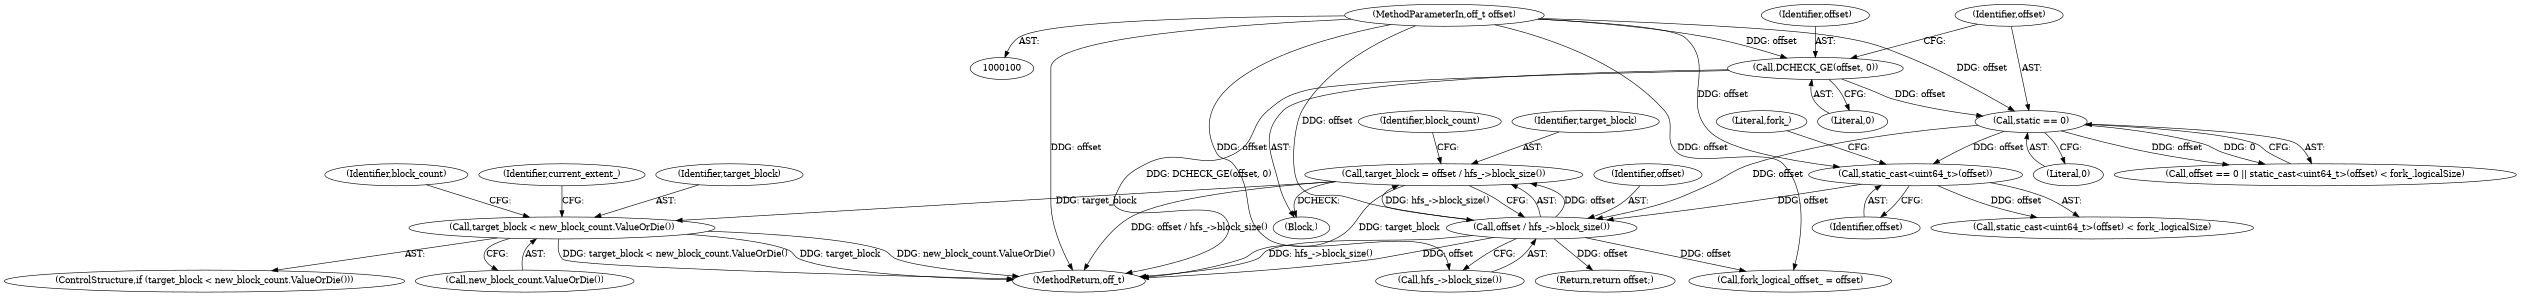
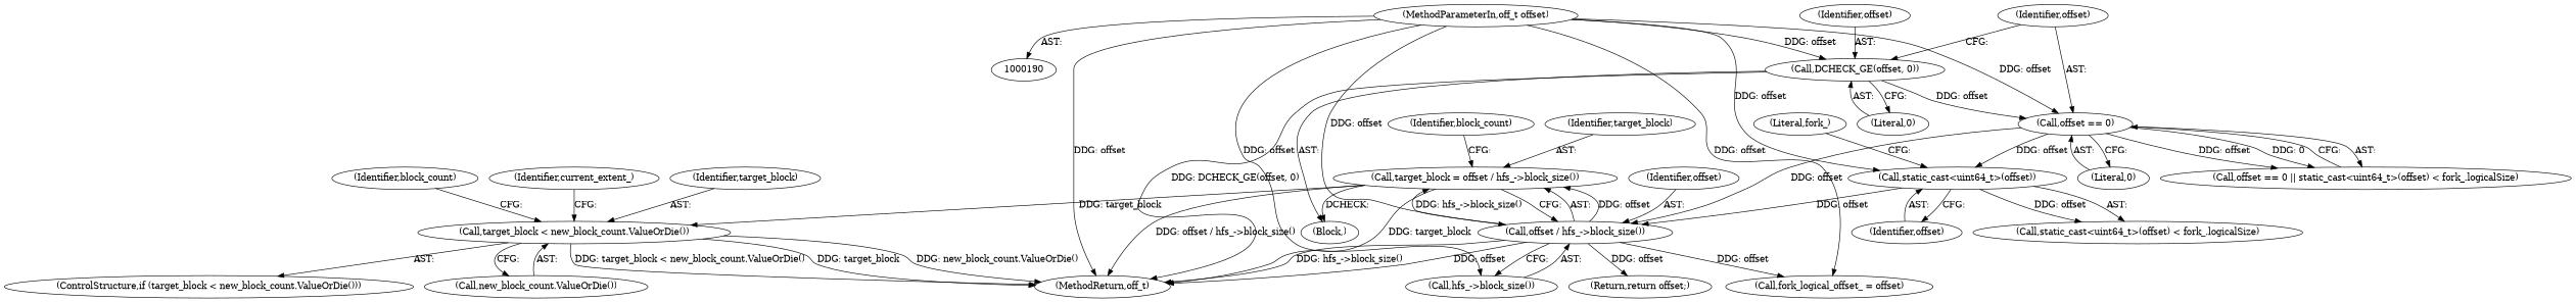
  digraph {
    n1 [label="(Call,target_block = offset / hfs_->block_size())"]
    n2 [label="(Call,offset / hfs_->block_size())"]
    n3 [label="(Call,target_block < new_block_count.ValueOrDie())"]
    n4 [label="(MethodReturn,off_t)"]
    n5 [label="(Block,)"]
    n6 [label="(Call,hfs_->block_size())"]
    n7 [label="(Call,fork_logical_offset_ = offset)"]
    n8 [label="(Return,return offset;)"]
    n9 [label="(Call,new_block_count.ValueOrDie())"]
    n10 [label="(ControlStructure,if (target_block < new_block_count.ValueOrDie()))"]
    n11 [label="(Call,static_cast<uint64_t>(offset))"]
    n12 [label="(Call,static_cast<uint64_t>(offset) < fork_.logicalSize)"]
    n13 [label="(Identifier,offset)"]
-   n14 [label="(Call,static == 0)"]
+   n14 [label="(Call,offset == 0)"]
    n15 [label="(Literal,0)"]
    n16 [label="(Call,offset == 0 || static_cast<uint64_t>(offset) < fork_.logicalSize)"]
    n17 [label="(Call,DCHECK_GE(offset, 0))"]
    n18 [label="(Literal,0)"]
    n19 [label="(MethodParameterIn,off_t offset)"]
-   1000100
+   1000100 [label=1000190]
    n21 [label="(Identifier,offset)"]
    n22 [label="(Identifier,target_block)"]
    n23 [label="(Identifier,target_block)"]
    n24 [label="(Identifier,offset)"]
    n25 [label="(Identifier,offset)"]
    n26 [label="(Identifier,block_count)"]
    n27 [label="(Literal,fork_)"]
    n28 [label="(Identifier,current_extent_)"]
    n29 [label="(Identifier,block_count)"]
    n1 -> n2 [label="CFG: "]
    n1 -> n3 [label="DDG: target_block"]
    n1 -> n4 [label="DDG: offset / hfs_->block_size()"]
    n1 -> n4 [label="DDG: target_block"]
    n1 -> n5 [label="DCHECK: "]
    n2 -> n1 [label="AST: "]
    n2 -> n1 [label="DDG: offset"]
    n2 -> n1 [label="DDG: hfs_->block_size()"]
    n2 -> n4 [label="DDG: offset"]
    n2 -> n4 [label="DDG: hfs_->block_size()"]
    n2 -> n6 [label="CFG: "]
    n2 -> n7 [label="DDG: offset"]
    n2 -> n8 [label="DDG: offset"]
    n3 -> n4 [label="DDG: new_block_count.ValueOrDie()"]
    n3 -> n4 [label="DDG: target_block < new_block_count.ValueOrDie()"]
    n3 -> n4 [label="DDG: target_block"]
    n3 -> n9 [label="CFG: "]
    n3 -> n10 [label="AST: "]
    n6 -> n2 [label="AST: "]
    n9 -> n3 [label="AST: "]
    n11 -> n2 [label="DDG: offset"]
    n11 -> n12 [label="AST: "]
    n11 -> n12 [label="DDG: offset"]
    n11 -> n13 [label="CFG: "]
    n13 -> n11 [label="AST: "]
    n14 -> n2 [label="DDG: offset"]
    n14 -> n11 [label="DDG: offset"]
    n14 -> n15 [label="CFG: "]
    n14 -> n16 [label="AST: "]
    n14 -> n16 [label="DDG: offset"]
    n14 -> n16 [label="DDG: 0"]
    n15 -> n14 [label="AST: "]
    n16 -> n14 [label="CFG: "]
    n17 -> n4 [label="DDG: DCHECK_GE(offset, 0)"]
    n17 -> n5 [label="AST: "]
    n17 -> n14 [label="DDG: offset"]
    n17 -> n18 [label="CFG: "]
    n18 -> n17 [label="AST: "]
    n19 -> n2 [label="DDG: offset"]
    n19 -> n4 [label="DDG: offset"]
    n19 -> n6 [label="DDG: offset"]
    n19 -> n7 [label="DDG: offset"]
    n19 -> n11 [label="DDG: offset"]
    n19 -> n14 [label="DDG: offset"]
    n19 -> n17 [label="DDG: offset"]
    n19 -> 1000100 [label="AST: "]
    n21 -> n2 [label="AST: "]
    n22 -> n1 [label="AST: "]
    n23 -> n3 [label="AST: "]
    n24 -> n14 [label="AST: "]
    n24 -> n17 [label="CFG: "]
    n25 -> n17 [label="AST: "]
    n26 -> n3 [label="CFG: "]
    n27 -> n11 [label="CFG: "]
    n28 -> n3 [label="CFG: "]
    n29 -> n1 [label="CFG: "]
  }
